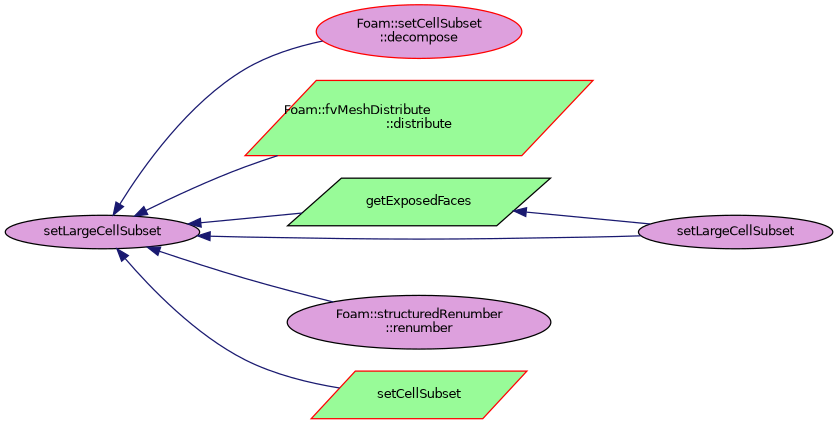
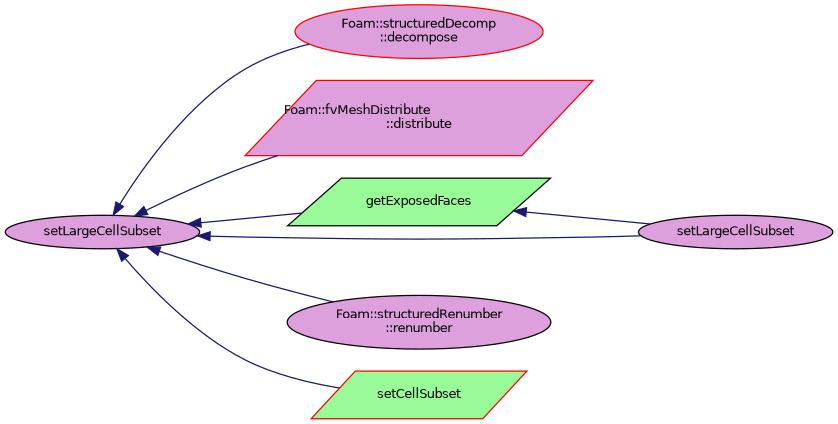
  digraph {
    rankdir=LR
    node [color=black fillcolor=plum fontname=Helvetica fontsize=10 shape=ellipse style=filled]
    edge [color=midnightblue dir=back fontname=Helvetica fontsize=10 labelfontname=Helvetica labelfontsize=10 style=solid]
    n1 [fontcolor=black height=0.2 label=setLargeCellSubset width=0.4]
-   n2 [color=red height=0.2 label="Foam::setCellSubset\l::decompose" width=0.4]
-   n3 [color=red fillcolor=palegreen height=0.2 label="Foam::fvMeshDistribute\l::distribute" shape=parallelogram width=0.4]
+   n2 [color=red height=0.2 label="Foam::structuredDecomp\l::decompose" width=0.4]
+   n3 [color=red height=0.2 label="Foam::fvMeshDistribute\l::distribute" shape=parallelogram width=0.4]
    n4 [fillcolor=palegreen height=0.2 label=getExposedFaces shape=parallelogram width=0.4]
    n5 [height=0.2 label=setLargeCellSubset width=0.4]
    n6 [height=0.2 label="Foam::structuredRenumber\l::renumber" width=0.4]
    n7 [color=red fillcolor=palegreen height=0.2 label=setCellSubset shape=parallelogram width=0.4]
    n1 -> n2
    n1 -> n3
    n1 -> n4
    n1 -> n5
    n1 -> n6
    n1 -> n7
    n4 -> n5
  }
